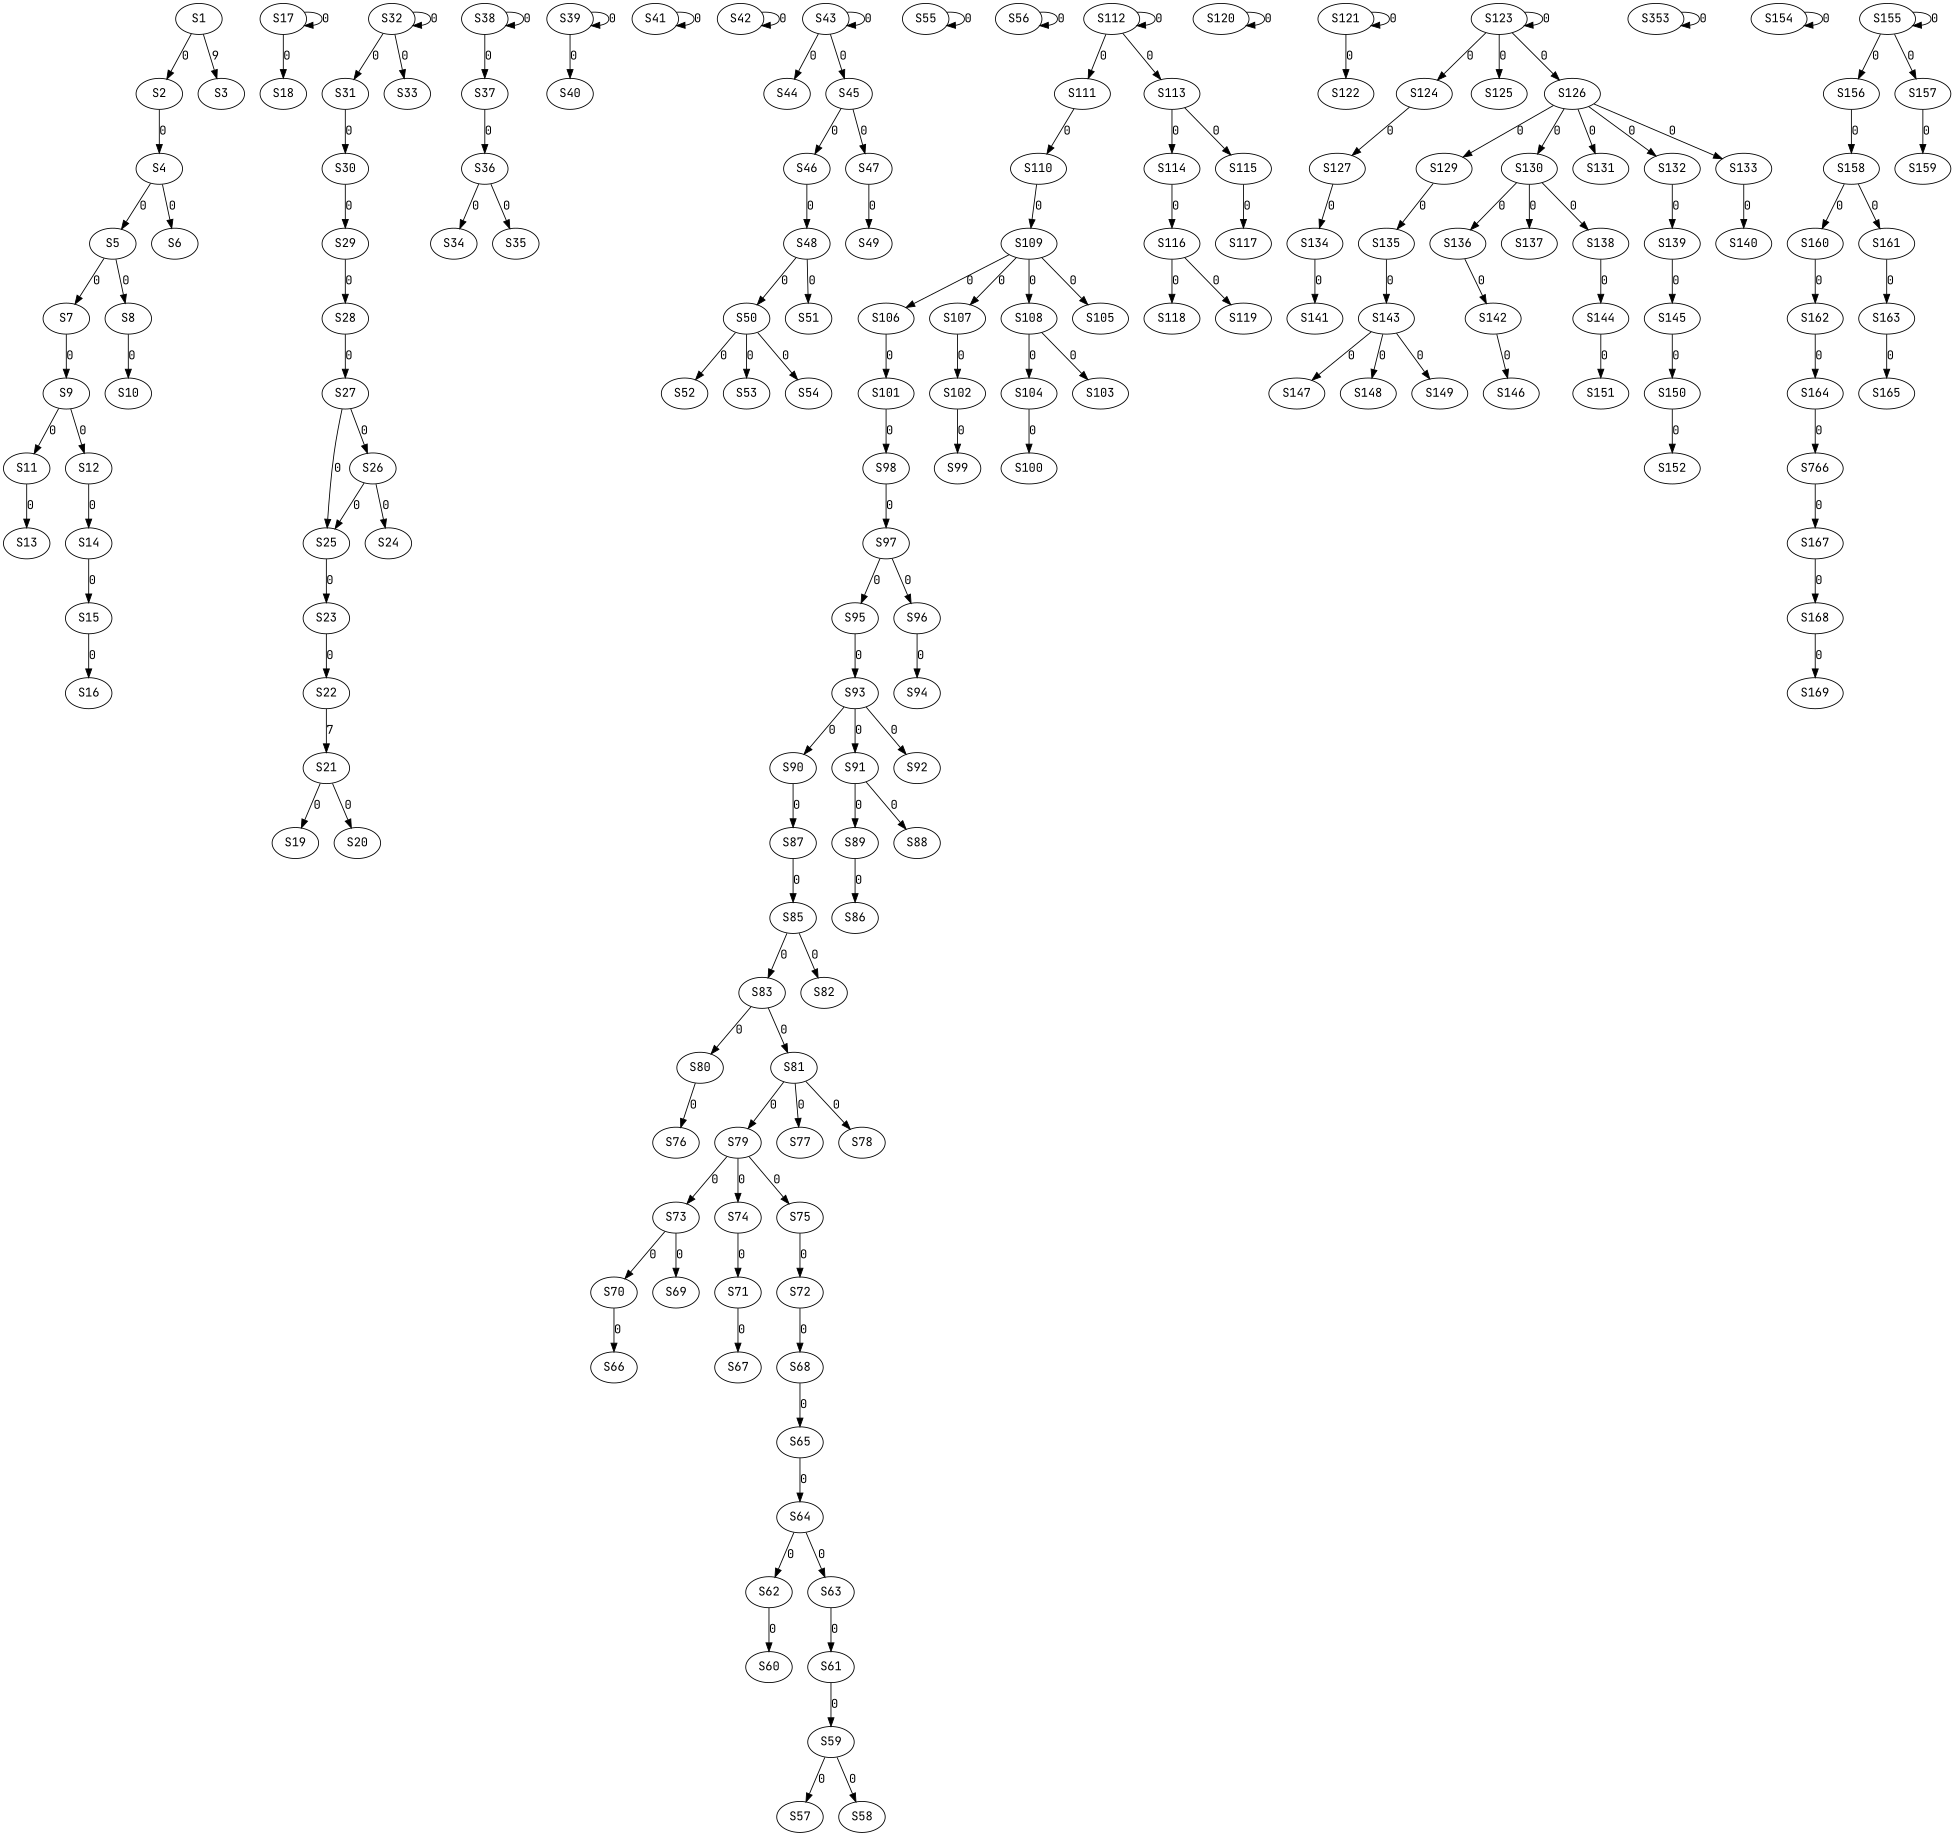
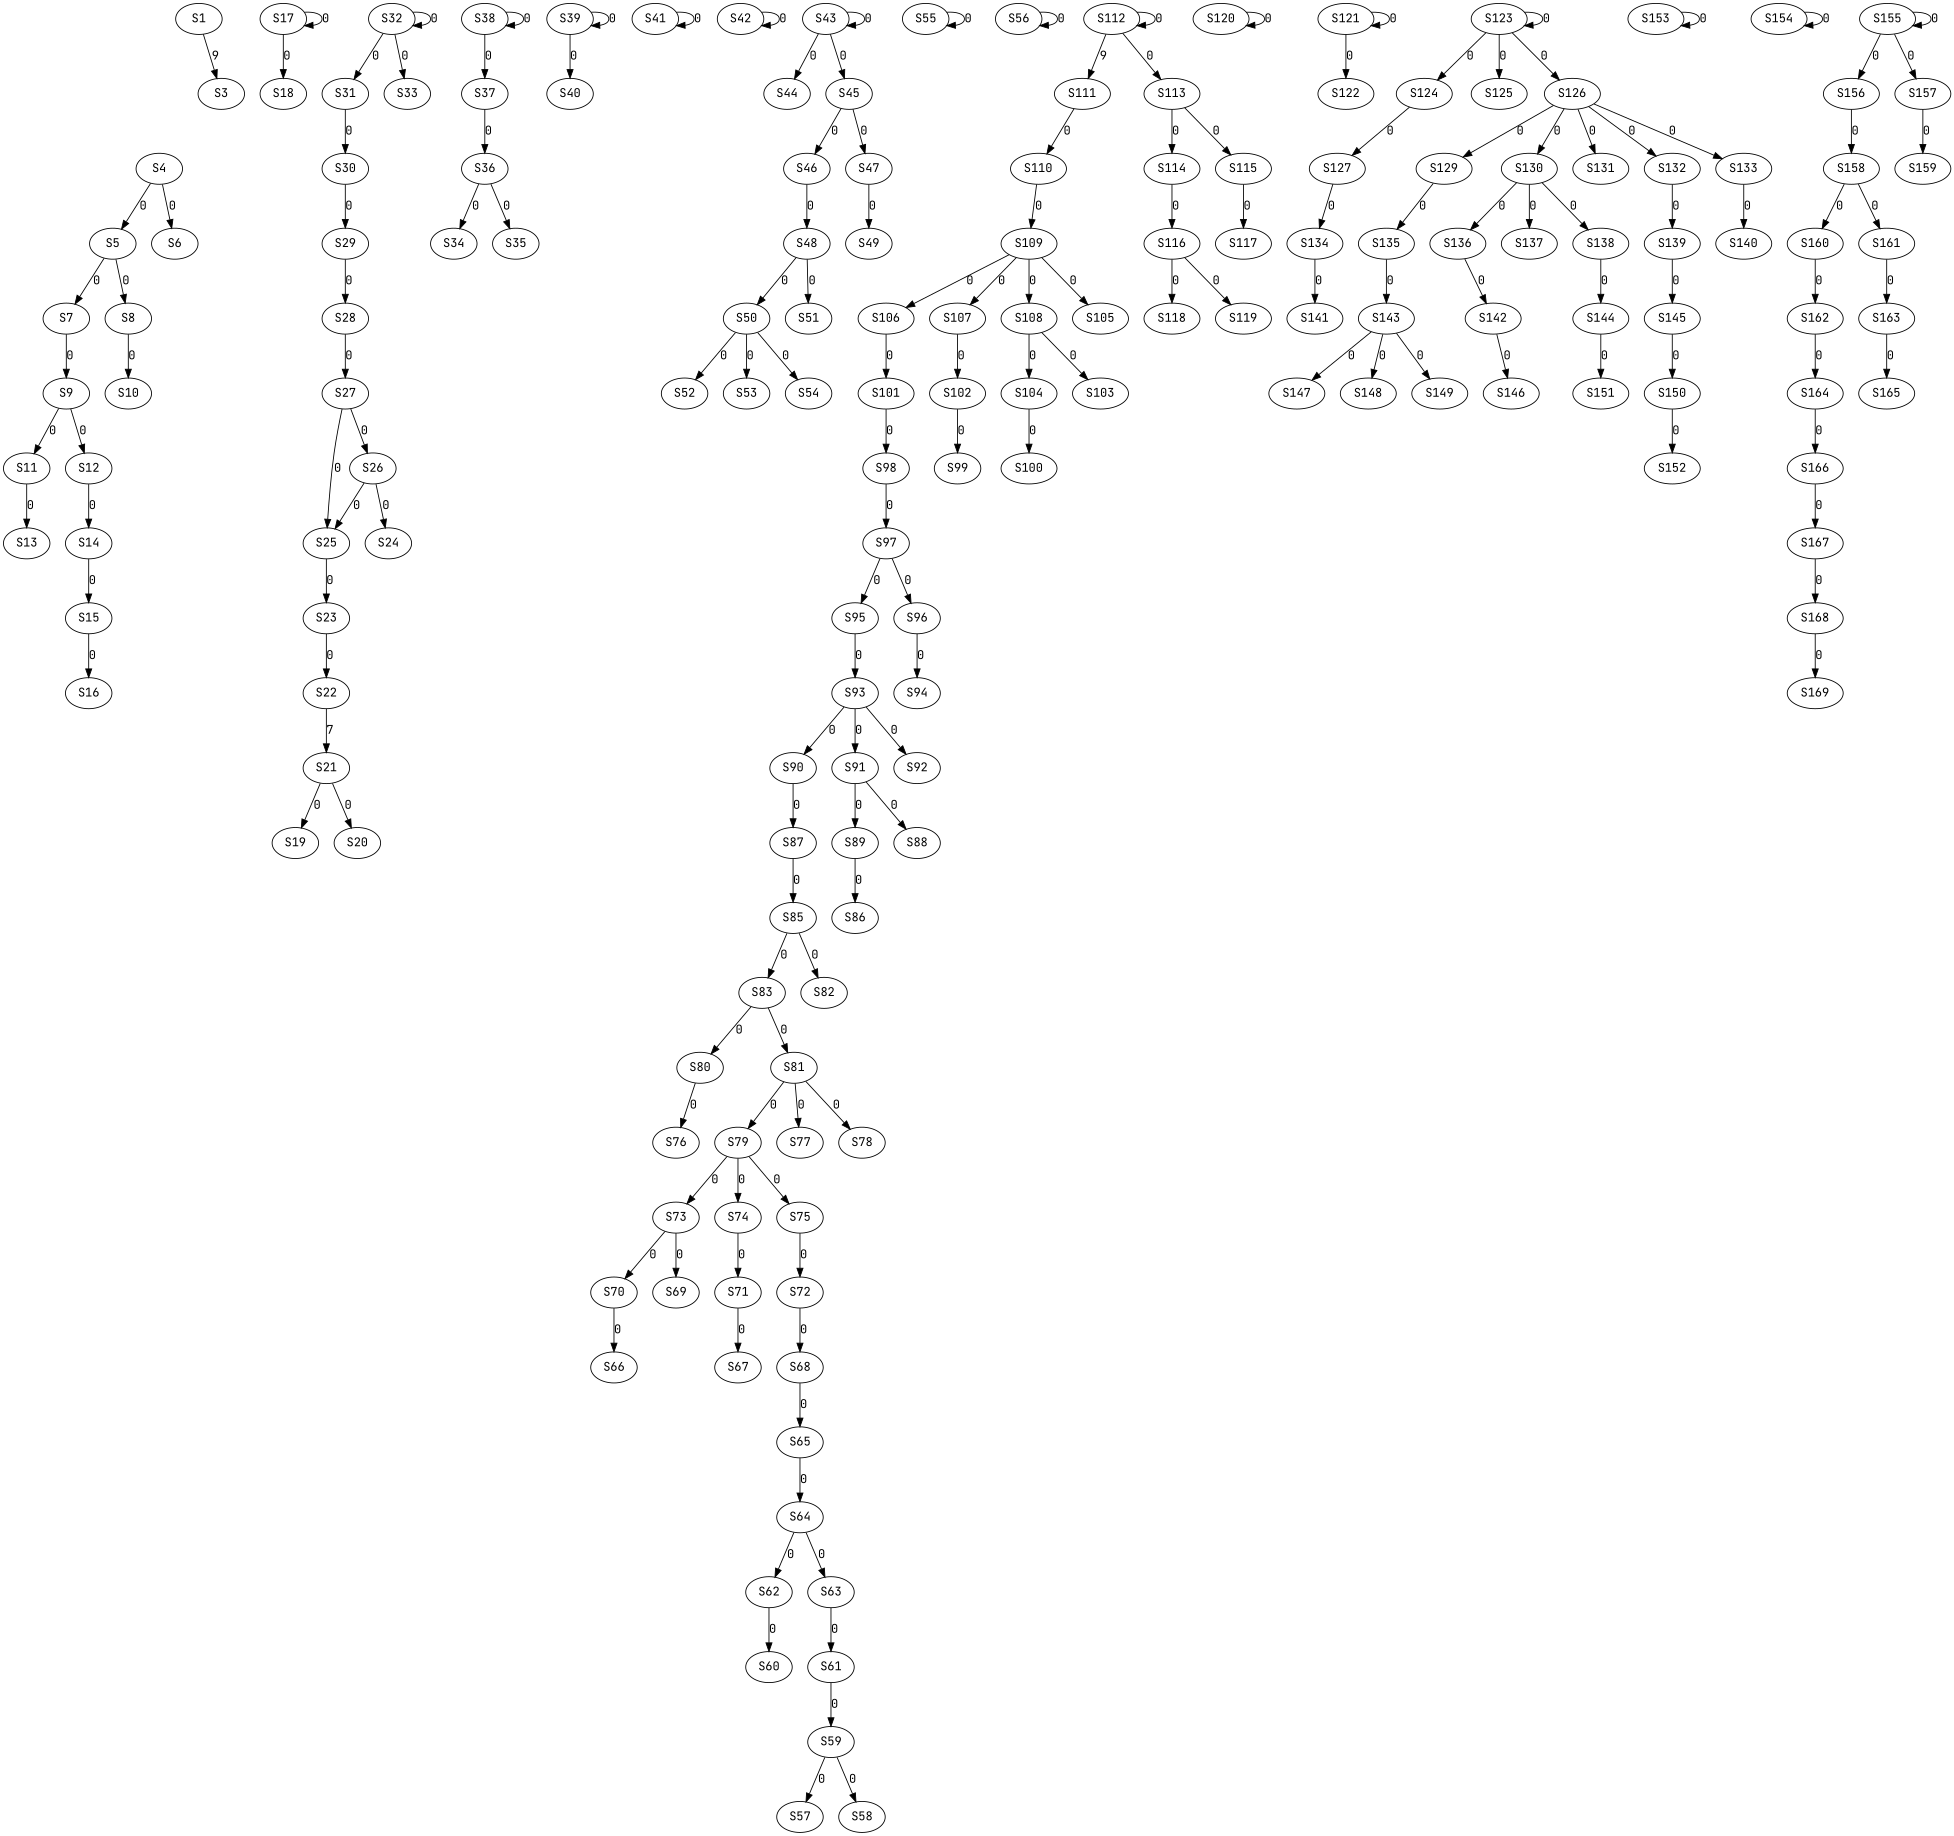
  strict digraph {
    fontname="JetBrains Mono"
    node [fontname="JetBrains Mono"]
    edge [fontname="JetBrains Mono"]
    S1
-   S2
    S3
    S4
    S5
    S6
    S7
    S8
    S9
    S10
    S11
    S12
    S13
    S14
    S15
    S16
    S17
    S18
    S21
    S19
    S20
    S22
    S23
    S25
    S26
    S24
    S27
    S28
    S29
    S30
    S31
    S32
    S33
    S36
    S34
    S35
    S37
    S38
    S39
    S40
    S41
    S42
    S43
    S44
    S45
    S46
    S47
    S48
    S49
    S50
    S51
    S52
    S53
    S54
    S55
    S56
    S59
    S57
    S58
    S61
    S62
    S60
    S63
    S64
    S65
    S68
    S70
    S66
    S71
    S67
    S72
    S73
    S69
    S74
    S75
    S79
    S80
    S76
    S81
    S77
    S78
    S83
    S85
    S82
    S87
    S89
    S86
    S90
    S91
    S88
    S93
    S92
    S95
    S96
    S94
    S97
    S98
    S101
    S102
    S99
    S104
    S100
    S106
    S107
    S108
    S103
    S109
    S105
    S110
    S111
    S112
    S113
    S114
    S115
    S116
    S117
    S118
    S119
    S120
    S121
    S122
    S123
    S124
    S125
    S126
    S127
    S129
    S130
    S131
    S132
    S133
    S134
    S135
    S136
    S137
    S138
    S139
    S140
    S141
    S143
    S142
    S144
    S145
    S146
    S147
    S148
    S149
    S151
    S150
    S152
-   S153 [label=S353]
+   S153
    S154
    S155
    S156
    S157
    S158
    S159
    S160
    S161
    S162
    S163
    S164
    S165
-   S166 [label=S766]
+   S166
    S167
    S168
    S169
-   S1 -> S2 [label=0]
    S1 -> S3 [label=9]
-   S2 -> S4 [label=0]
    S4 -> S5 [label=0]
    S4 -> S6 [label=0]
    S5 -> S7 [label=0]
    S5 -> S8 [label=0]
    S7 -> S9 [label=0]
    S8 -> S10 [label=0]
    S9 -> S11 [label=0]
    S9 -> S12 [label=0]
    S11 -> S13 [label=0]
    S12 -> S14 [label=0]
    S14 -> S15 [label=0]
    S15 -> S16 [label=0]
    S17 -> S17 [label=0]
    S17 -> S18 [label=0]
    S21 -> S19 [label=0]
    S21 -> S20 [label=0]
    S22 -> S21 [label=7]
    S23 -> S22 [label=0]
    S25 -> S23 [label=0]
    S26 -> S25 [label=0]
    S26 -> S24 [label=0]
    S27 -> S25 [label=0]
    S27 -> S26 [label=0]
    S28 -> S27 [label=0]
    S29 -> S28 [label=0]
    S30 -> S29 [label=0]
    S31 -> S30 [label=0]
    S32 -> S31 [label=0]
    S32 -> S32 [label=0]
    S32 -> S33 [label=0]
    S36 -> S34 [label=0]
    S36 -> S35 [label=0]
    S37 -> S36 [label=0]
    S38 -> S37 [label=0]
    S38 -> S38 [label=0]
    S39 -> S39 [label=0]
    S39 -> S40 [label=0]
    S41 -> S41 [label=0]
    S42 -> S42 [label=0]
    S43 -> S43 [label=0]
    S43 -> S44 [label=0]
    S43 -> S45 [label=0]
    S45 -> S46 [label=0]
    S45 -> S47 [label=0]
    S46 -> S48 [label=0]
    S47 -> S49 [label=0]
    S48 -> S50 [label=0]
    S48 -> S51 [label=0]
    S50 -> S52 [label=0]
    S50 -> S53 [label=0]
    S50 -> S54 [label=0]
    S55 -> S55 [label=0]
    S56 -> S56 [label=0]
    S59 -> S57 [label=0]
    S59 -> S58 [label=0]
    S61 -> S59 [label=0]
    S62 -> S60 [label=0]
    S63 -> S61 [label=0]
    S64 -> S62 [label=0]
    S64 -> S63 [label=0]
    S65 -> S64 [label=0]
    S68 -> S65 [label=0]
    S70 -> S66 [label=0]
    S71 -> S67 [label=0]
    S72 -> S68 [label=0]
    S73 -> S70 [label=0]
    S73 -> S69 [label=0]
    S74 -> S71 [label=0]
    S75 -> S72 [label=0]
    S79 -> S73 [label=0]
    S79 -> S74 [label=0]
    S79 -> S75 [label=0]
    S80 -> S76 [label=0]
    S81 -> S79 [label=0]
    S81 -> S77 [label=0]
    S81 -> S78 [label=0]
    S83 -> S80 [label=0]
    S83 -> S81 [label=0]
    S85 -> S83 [label=0]
    S85 -> S82 [label=0]
    S87 -> S85 [label=0]
    S89 -> S86 [label=0]
    S90 -> S87 [label=0]
    S91 -> S89 [label=0]
    S91 -> S88 [label=0]
    S93 -> S90 [label=0]
    S93 -> S91 [label=0]
    S93 -> S92 [label=0]
    S95 -> S93 [label=0]
    S96 -> S94 [label=0]
    S97 -> S95 [label=0]
    S97 -> S96 [label=0]
    S98 -> S97 [label=0]
    S101 -> S98 [label=0]
    S102 -> S99 [label=0]
    S104 -> S100 [label=0]
    S106 -> S101 [label=0]
    S107 -> S102 [label=0]
    S108 -> S104 [label=0]
    S108 -> S103 [label=0]
    S109 -> S106 [label=0]
    S109 -> S107 [label=0]
    S109 -> S108 [label=0]
    S109 -> S105 [label=0]
    S110 -> S109 [label=0]
    S111 -> S110 [label=0]
-   S112 -> S111 [label=0]
+   S112 -> S111 [label=9]
    S112 -> S112 [label=0]
    S112 -> S113 [label=0]
    S113 -> S114 [label=0]
    S113 -> S115 [label=0]
    S114 -> S116 [label=0]
    S115 -> S117 [label=0]
    S116 -> S118 [label=0]
    S116 -> S119 [label=0]
    S120 -> S120 [label=0]
    S121 -> S121 [label=0]
    S121 -> S122 [label=0]
    S123 -> S123 [label=0]
    S123 -> S124 [label=0]
    S123 -> S125 [label=0]
    S123 -> S126 [label=0]
    S124 -> S127 [label=0]
    S126 -> S129 [label=0]
    S126 -> S130 [label=0]
    S126 -> S131 [label=0]
    S126 -> S132 [label=0]
    S126 -> S133 [label=0]
    S127 -> S134 [label=0]
    S129 -> S135 [label=0]
    S130 -> S136 [label=0]
    S130 -> S137 [label=0]
    S130 -> S138 [label=0]
    S132 -> S139 [label=0]
    S133 -> S140 [label=0]
    S134 -> S141 [label=0]
    S135 -> S143 [label=0]
    S136 -> S142 [label=0]
    S138 -> S144 [label=0]
    S139 -> S145 [label=0]
    S143 -> S147 [label=0]
    S143 -> S148 [label=0]
    S143 -> S149 [label=0]
    S142 -> S146 [label=0]
    S144 -> S151 [label=0]
    S145 -> S150 [label=0]
    S150 -> S152 [label=0]
    S153 -> S153 [label=0]
    S154 -> S154 [label=0]
    S155 -> S155 [label=0]
    S155 -> S156 [label=0]
    S155 -> S157 [label=0]
    S156 -> S158 [label=0]
    S157 -> S159 [label=0]
    S158 -> S160 [label=0]
    S158 -> S161 [label=0]
    S160 -> S162 [label=0]
    S161 -> S163 [label=0]
    S162 -> S164 [label=0]
    S163 -> S165 [label=0]
    S164 -> S166 [label=0]
    S166 -> S167 [label=0]
    S167 -> S168 [label=0]
    S168 -> S169 [label=0]
  }
